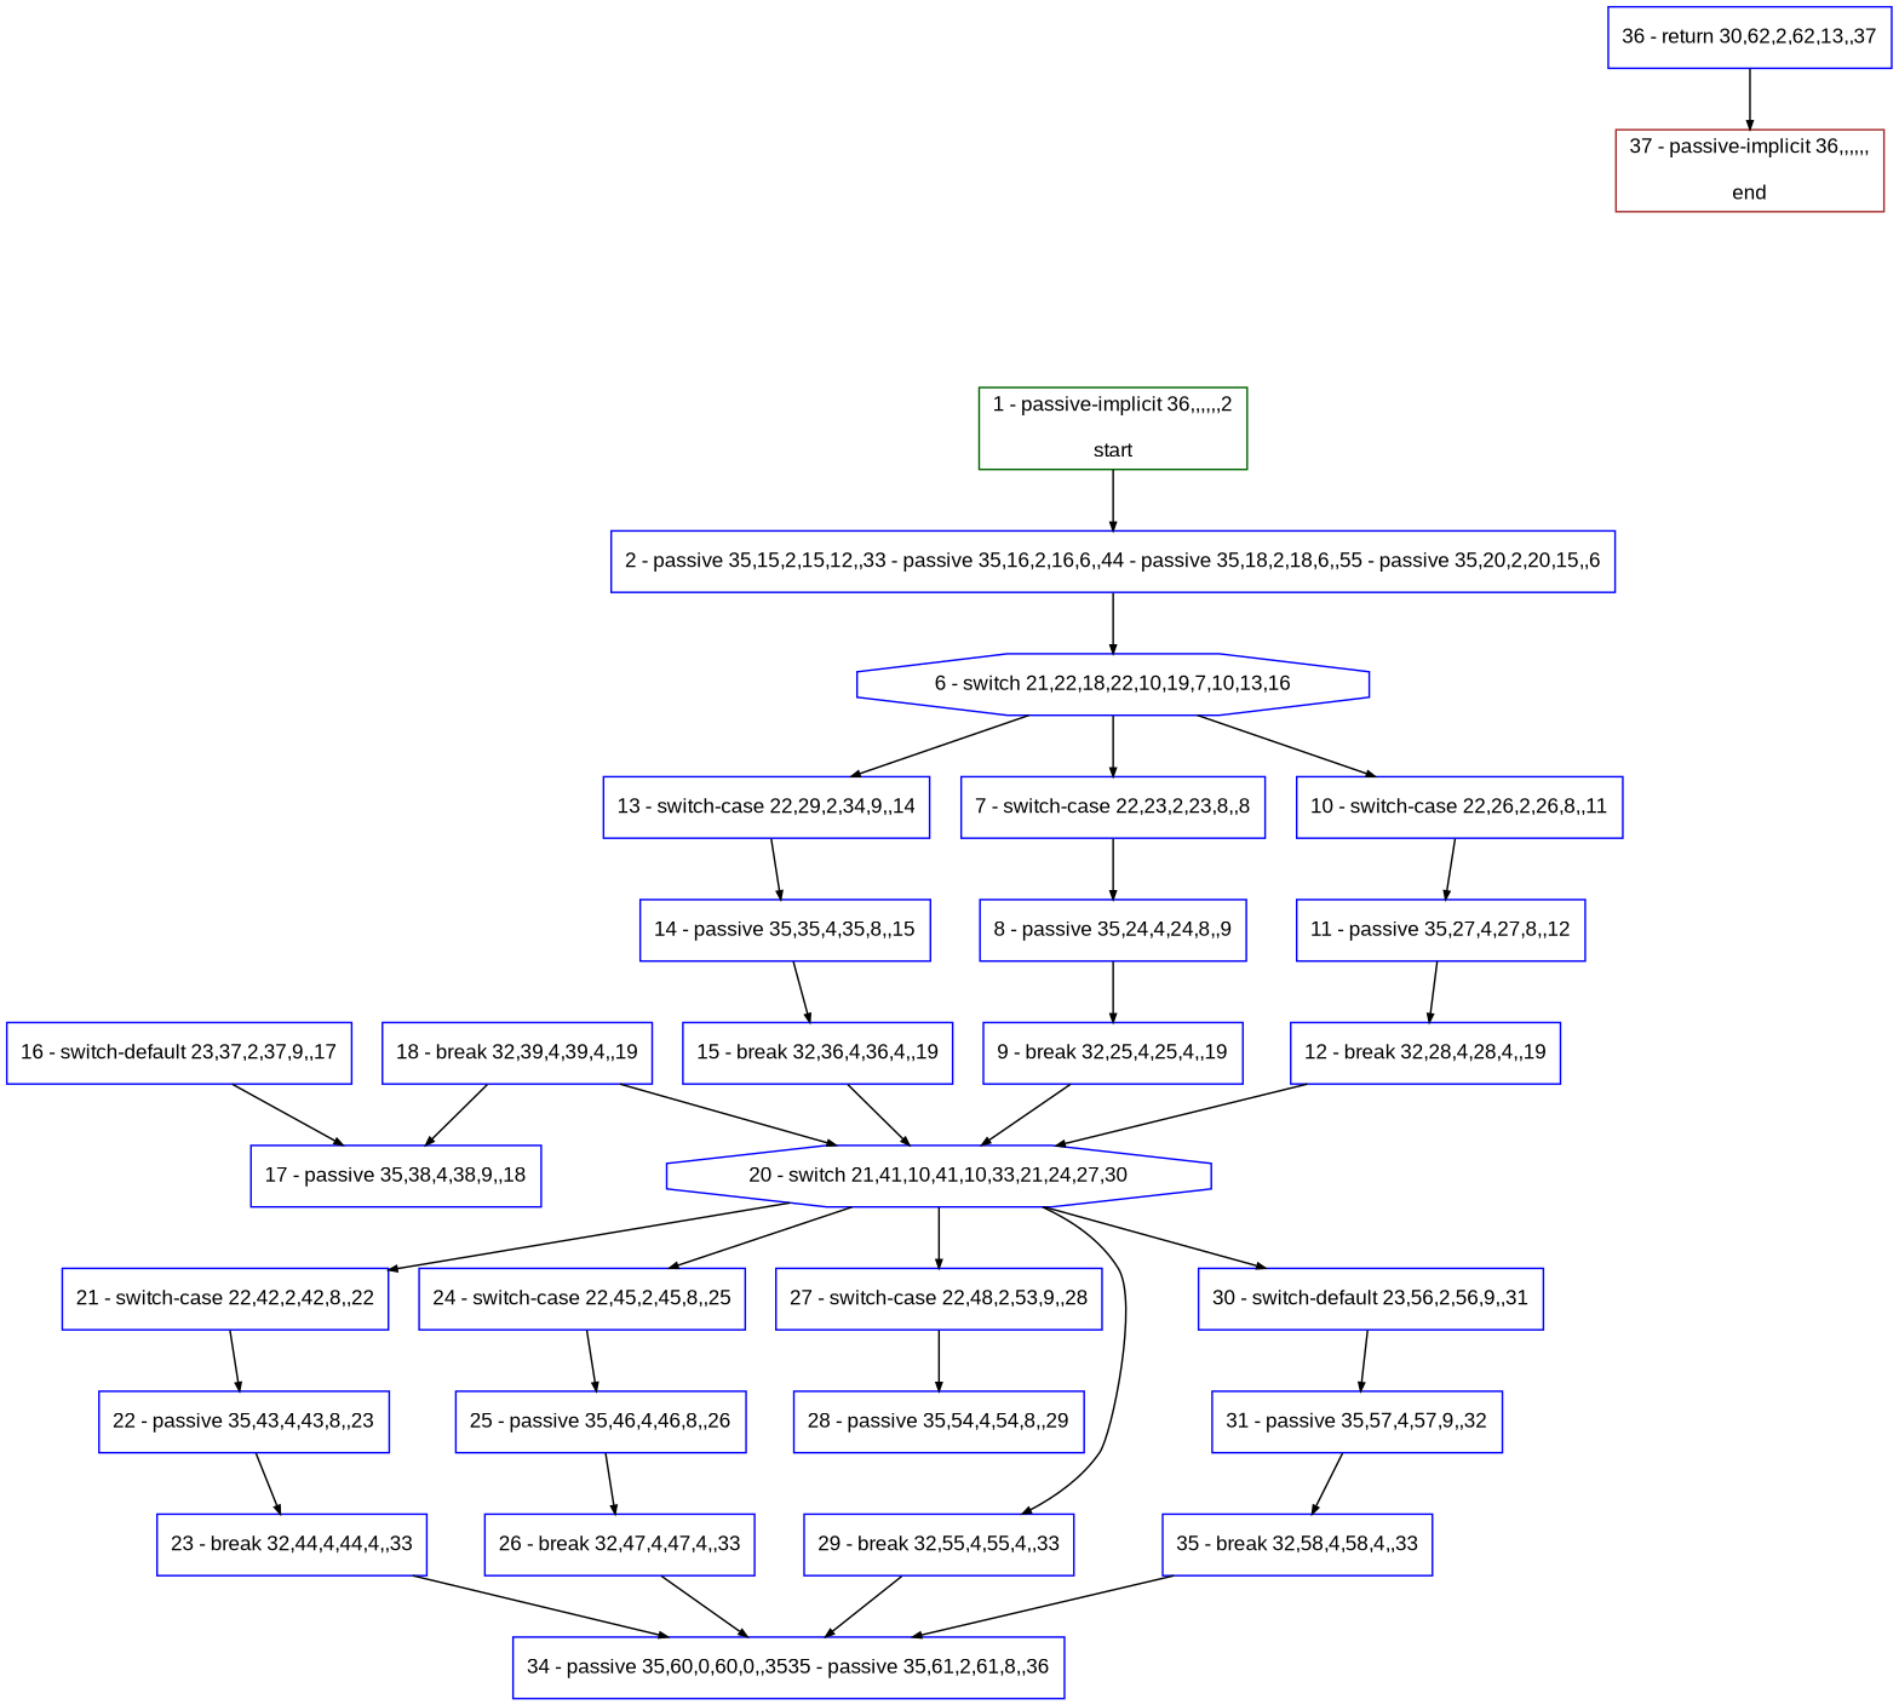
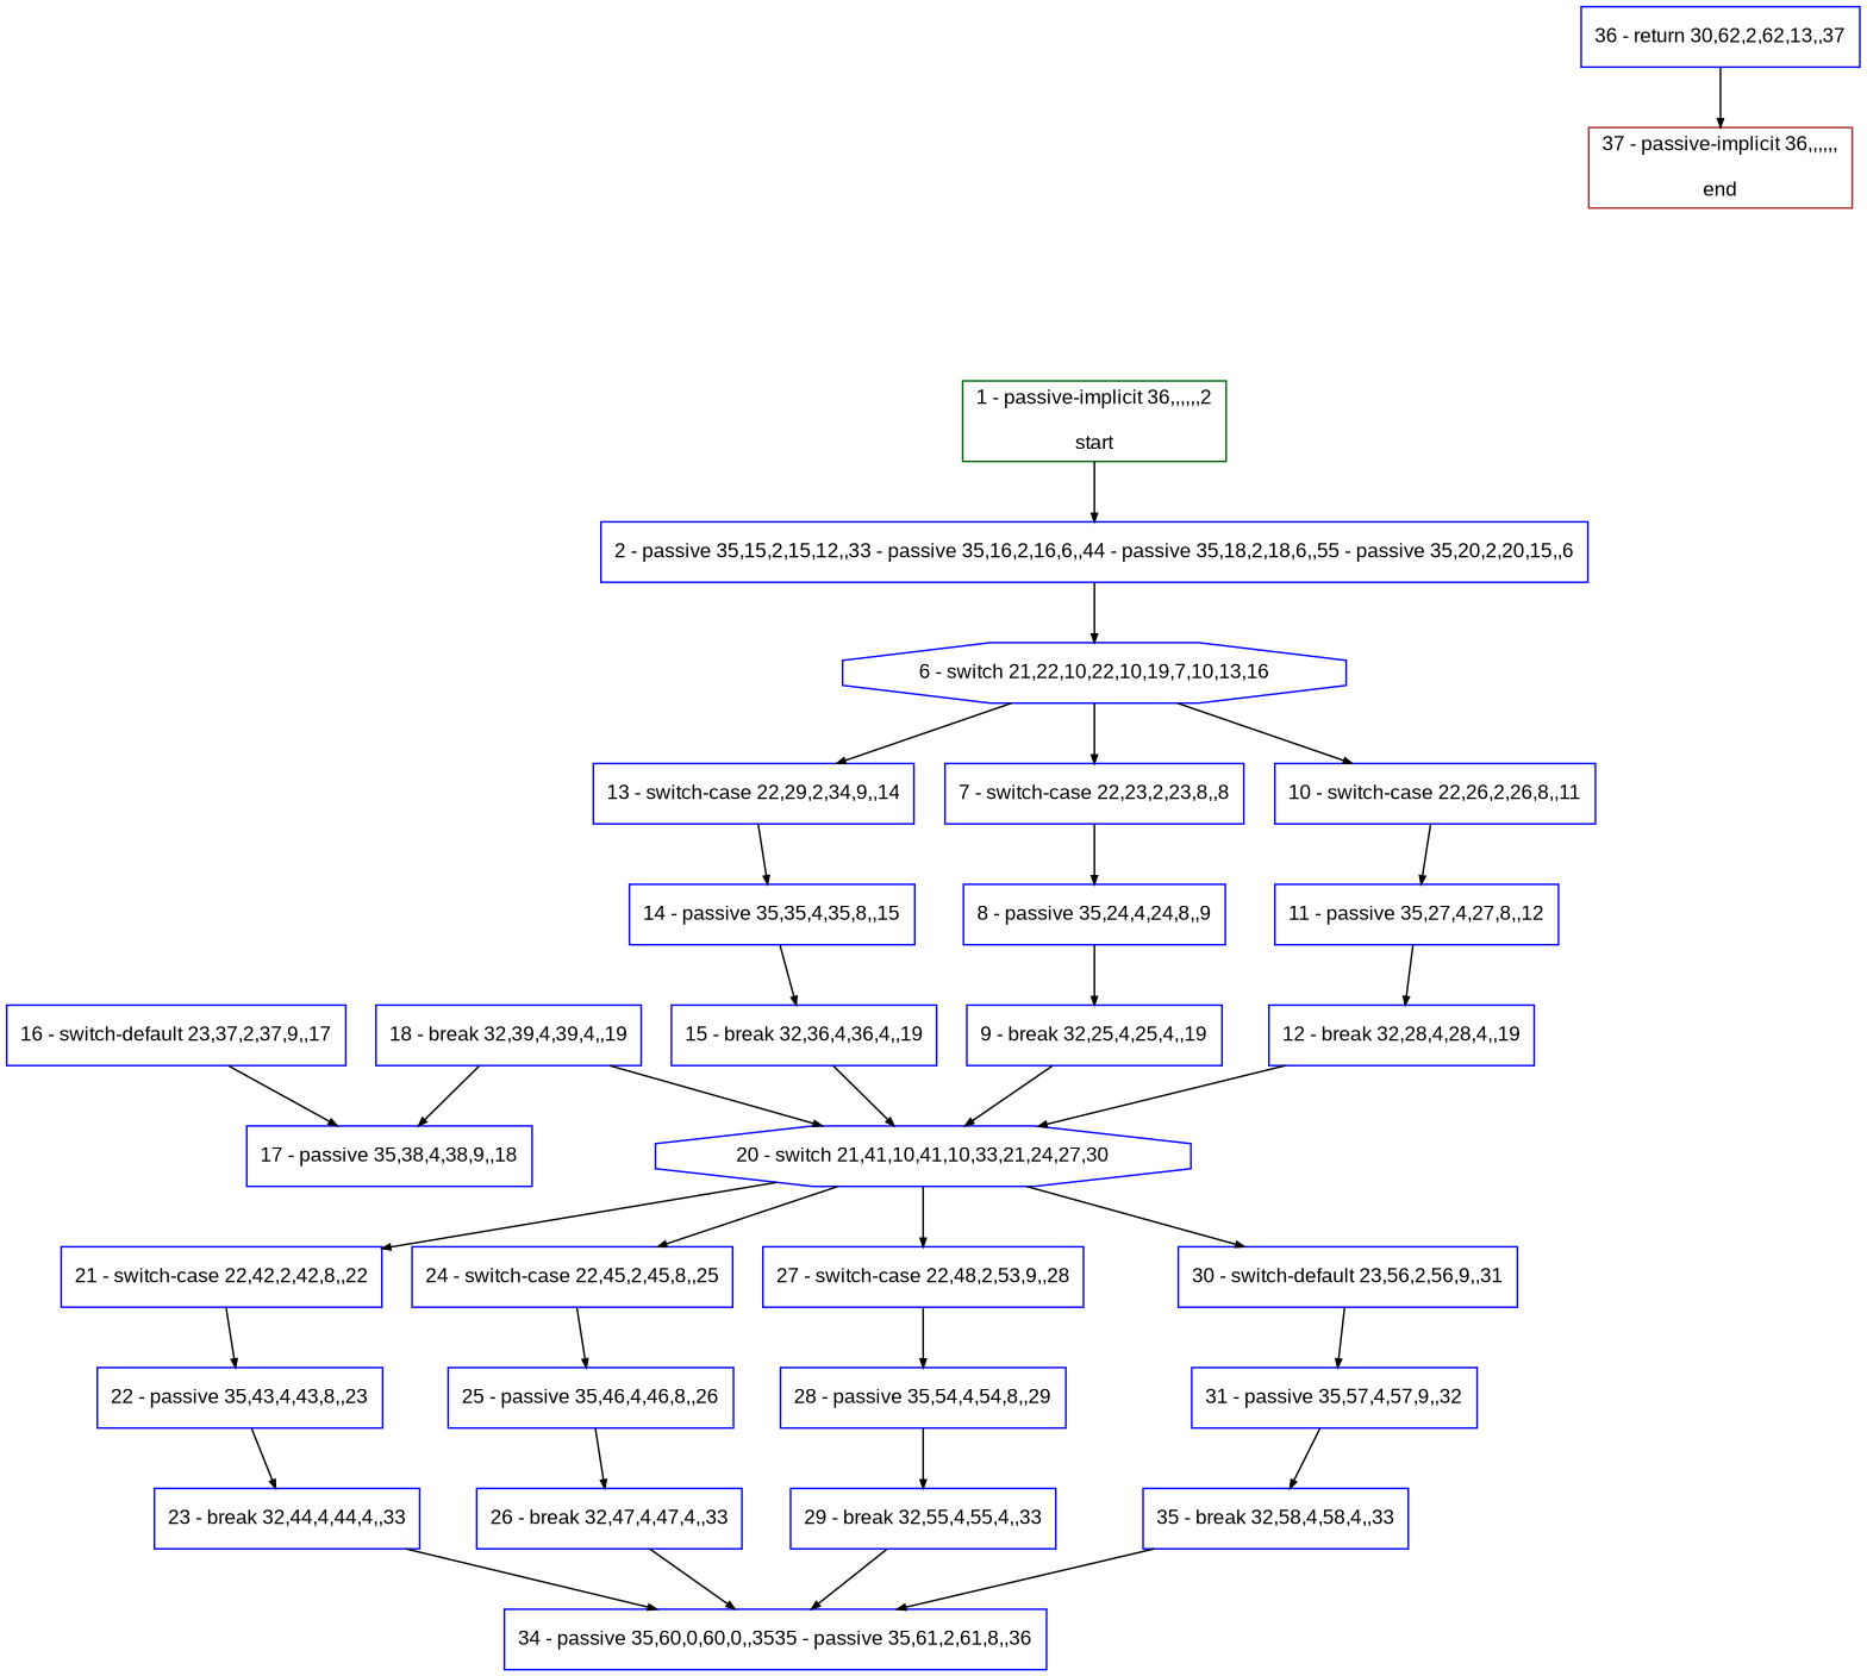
  digraph {
    bgcolor=white
    compound=true
    fillcolor="#FFFFCC"
    fontname=Arial
    fontsize=12
    pack=true
    packmode=clust
    style="rounded,filled"
    node [color="#0000ff" compound=true fillcolor="#ffffff" fixedsize=false fontname=Arial fontsize=12 node_initialized=no shape=box style=filled]
    edge [arrowhead=normal arrowsize=0.5 arrowtail=none color="#000000" compound=true dir=forward fontcolor=black fontname=Arial fontsize=12]
    n1 [label="2 - passive 35,15,2,15,12,,33 - passive 35,16,2,16,6,,44 - passive 35,18,2,18,6,,55 - passive 35,20,2,20,15,,6"]
-   n2 [label="6 - switch 21,22,18,22,10,19,7,10,13,16" shape=octagon]
+   n2 [label="6 - switch 21,22,10,22,10,19,7,10,13,16" shape=octagon]
    n3 [label="7 - switch-case 22,23,2,23,8,,8"]
    n4 [label="10 - switch-case 22,26,2,26,8,,11"]
    n5 [label="13 - switch-case 22,29,2,34,9,,14"]
    n6 [color="#006400" label="1 - passive-implicit 36,,,,,,2\n\nstart"]
    n7 [label="8 - passive 35,24,4,24,8,,9"]
    n8 [label="11 - passive 35,27,4,27,8,,12"]
    n9 [label="14 - passive 35,35,4,35,8,,15"]
    n10 [label="16 - switch-default 23,37,2,37,9,,17"]
    n11 [label="17 - passive 35,38,4,38,9,,18"]
    n12 [label="9 - break 32,25,4,25,4,,19"]
    n13 [label="12 - break 32,28,4,28,4,,19"]
    n14 [label="15 - break 32,36,4,36,4,,19"]
    n15 [label="20 - switch 21,41,10,41,10,33,21,24,27,30" shape=octagon]
    n16 [label="21 - switch-case 22,42,2,42,8,,22"]
    n17 [label="24 - switch-case 22,45,2,45,8,,25"]
    n18 [label="27 - switch-case 22,48,2,53,9,,28"]
    n19 [label="30 - switch-default 23,56,2,56,9,,31"]
    n20 [label="22 - passive 35,43,4,43,8,,23"]
    n21 [label="25 - passive 35,46,4,46,8,,26"]
    n22 [label="28 - passive 35,54,4,54,8,,29"]
    n23 [label="31 - passive 35,57,4,57,9,,32"]
    n24 [label="18 - break 32,39,4,39,4,,19"]
    n25 [label="23 - break 32,44,4,44,4,,33"]
    n26 [label="26 - break 32,47,4,47,4,,33"]
    n27 [label="29 - break 32,55,4,55,4,,33"]
    n28 [label="35 - break 32,58,4,58,4,,33"]
    n29 [label="34 - passive 35,60,0,60,0,,3535 - passive 35,61,2,61,8,,36"]
    n30 [label="36 - return 30,62,2,62,13,,37"]
    n31 [color="#a52a2a" label="37 - passive-implicit 36,,,,,,\n\nend"]
    n1 -> n2
    n2 -> n3
    n2 -> n4
    n2 -> n5
    n3 -> n7
    n4 -> n8
    n5 -> n9
    n6 -> n1
    n7 -> n12
    n8 -> n13
    n9 -> n14
    n10 -> n11
    n12 -> n15
    n13 -> n15
    n14 -> n15
    n15 -> n16
    n15 -> n17
    n15 -> n18
    n15 -> n19
    n16 -> n20
    n17 -> n21
    n18 -> n22
    n19 -> n23
    n20 -> n25
    n21 -> n26
-   n15 -> n27
+   n22 -> n27
    n23 -> n28
    n24 -> n11
    n24 -> n15
    n25 -> n29
    n26 -> n29
    n27 -> n29
    n28 -> n29
    n30 -> n31
  }
